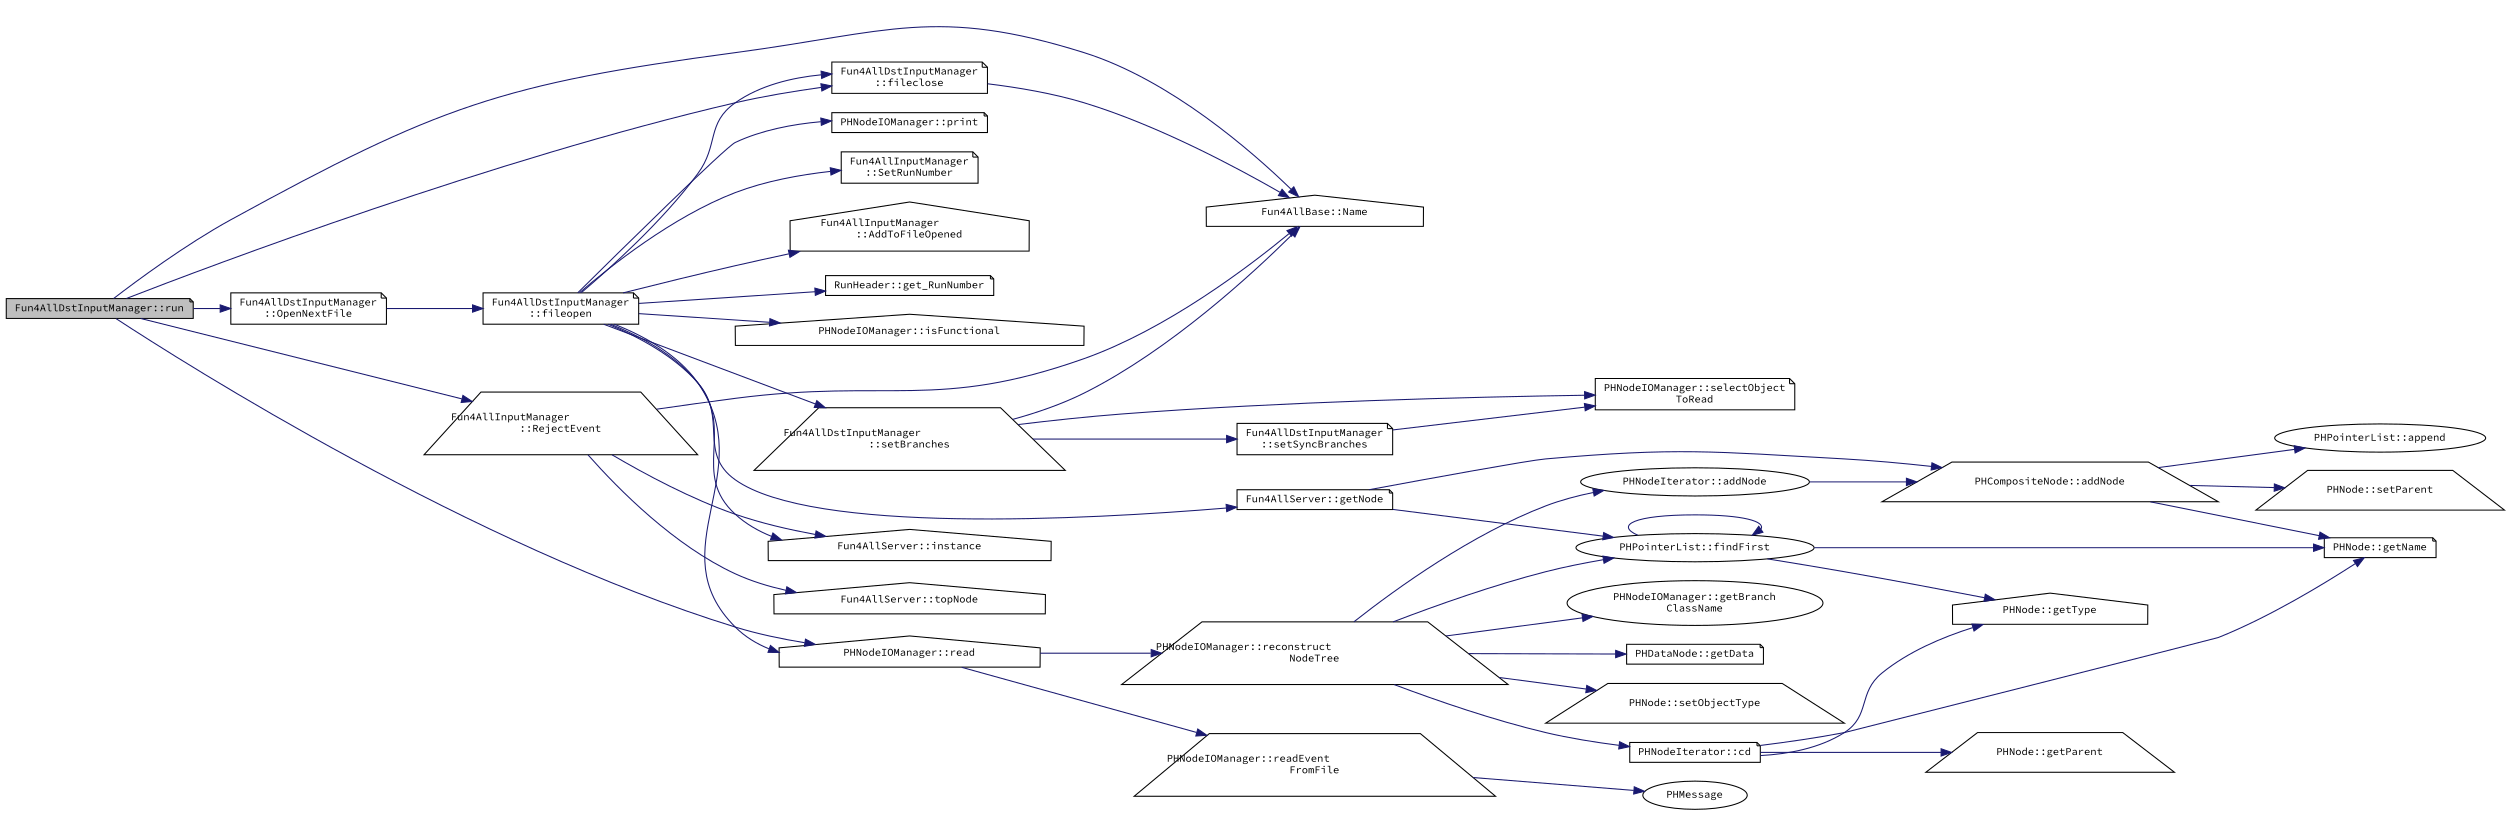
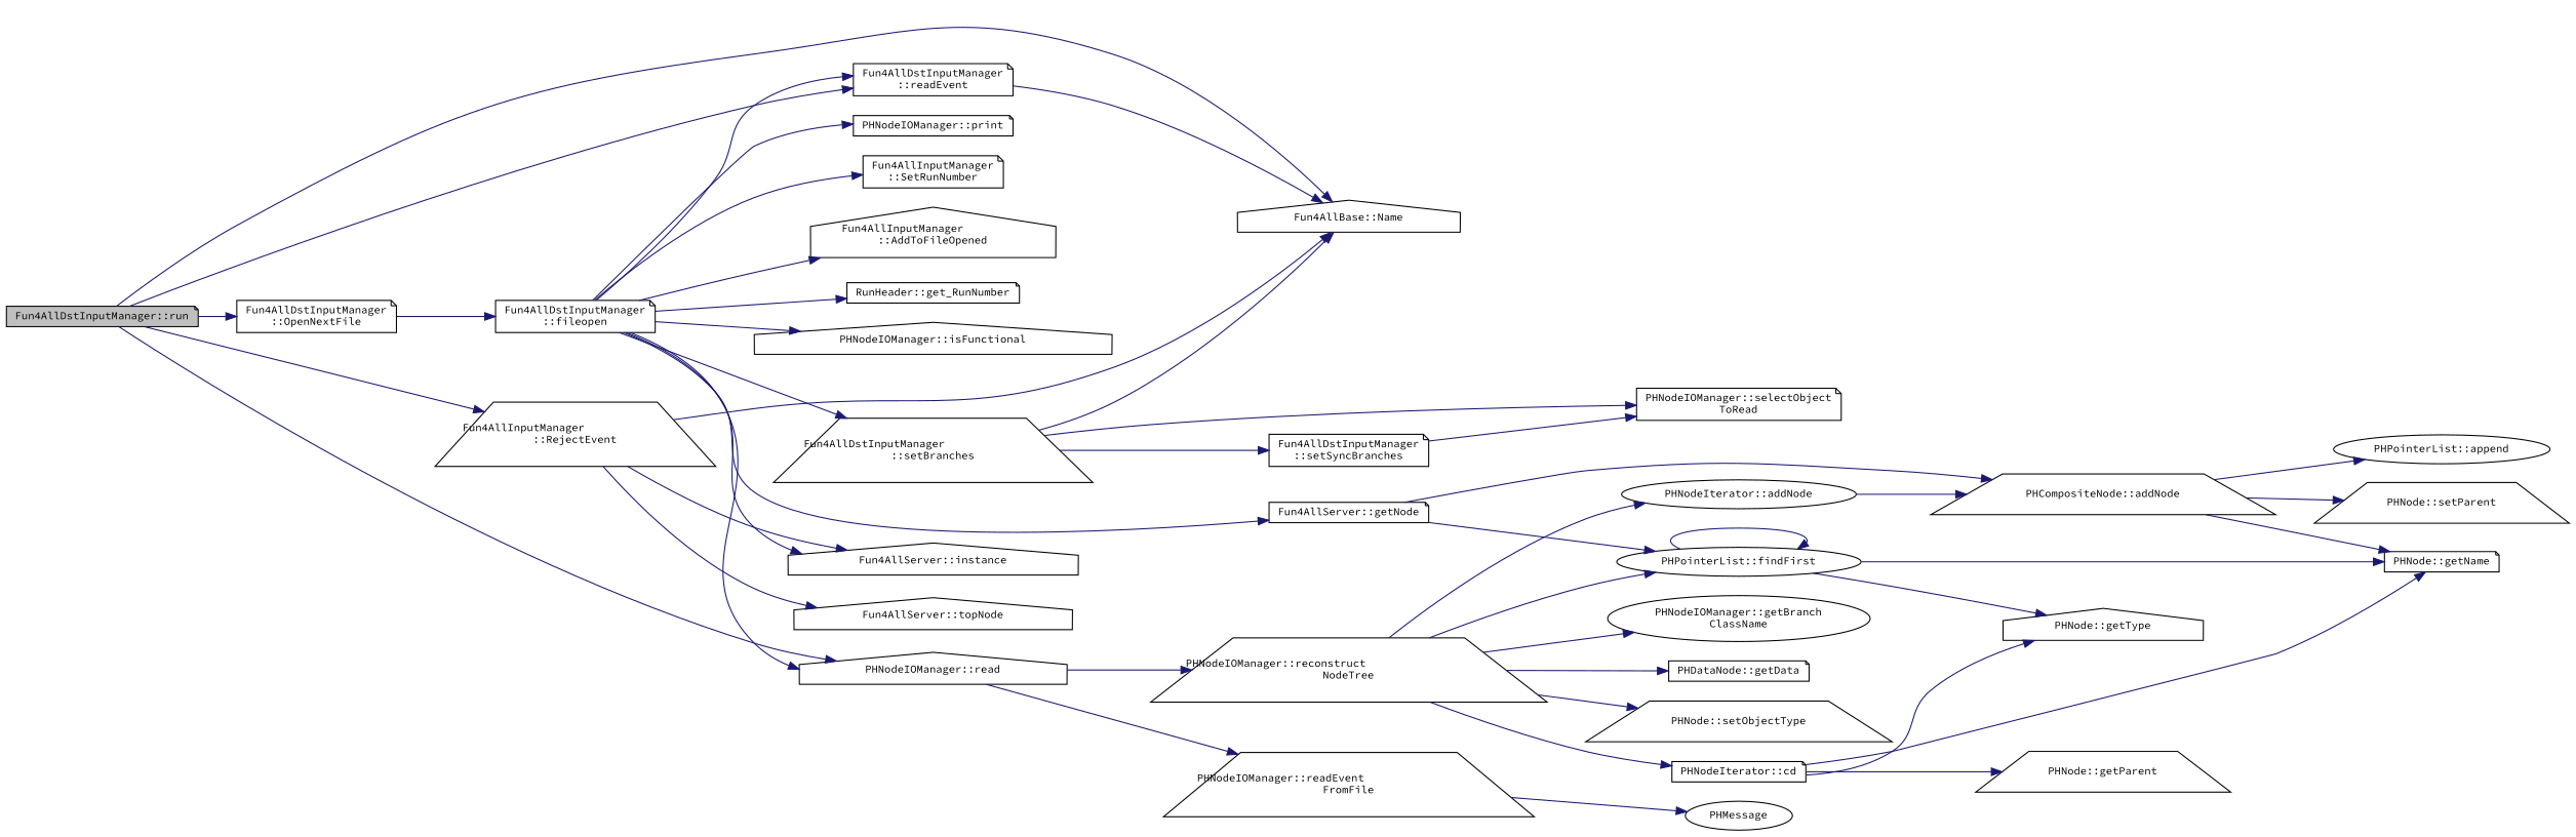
  digraph {
    fontname="Source Code Pro"
    rankdir=LR
    node [color=black fontname="Source Code Pro" fontsize=10 shape=note]
    edge [color=midnightblue fontname="Source Code Pro" fontsize=10 labelfontname=FreeSans labelfontsize=10 style=solid]
    n1 [fillcolor=grey75 fontcolor=black height=0.2 label="Fun4AllDstInputManager::run" style=filled width=0.4]
-   n2 [height=0.2 label="Fun4AllDstInputManager\l::fileclose" width=0.4]
+   n2 [height=0.2 label="Fun4AllDstInputManager\l::readEvent" width=0.4]
    n3 [height=0.2 label="Fun4AllBase::Name" shape=house width=0.4]
    n4 [height=0.2 label="Fun4AllDstInputManager\l::OpenNextFile" width=0.4]
    n5 [height=0.2 label="PHNodeIOManager::read" shape=house width=0.4]
    n6 [height=0.2 label="Fun4AllInputManager\l::RejectEvent" shape=trapezium width=0.4]
    n7 [height=0.2 label="Fun4AllDstInputManager\l::fileopen" width=0.4]
    n8 [height=0.2 label="PHNodeIOManager::reconstruct\lNodeTree" shape=trapezium width=0.4]
    n9 [height=0.2 label="PHNodeIOManager::readEvent\lFromFile" shape=trapezium width=0.4]
    n10 [height=0.2 label="Fun4AllServer::instance" shape=house width=0.4]
    n11 [height=0.2 label="Fun4AllServer::topNode" shape=house width=0.4]
    n12 [height=0.2 label="Fun4AllInputManager\l::AddToFileOpened" shape=house width=0.4]
    n13 [height=0.2 label="RunHeader::get_RunNumber" width=0.4]
    n14 [height=0.2 label="Fun4AllServer::getNode" width=0.4]
    n15 [height=0.2 label="PHNodeIOManager::isFunctional" shape=house width=0.4]
    n16 [height=0.2 label="PHNodeIOManager::print" width=0.4]
    n17 [height=0.2 label="Fun4AllDstInputManager\l::setBranches" shape=trapezium width=0.4]
    n18 [height=0.2 label="Fun4AllInputManager\l::SetRunNumber" width=0.4]
    n19 [height=0.2 label="PHPointerList::findFirst" shape=ellipse width=0.4]
    n20 [height=0.2 label="PHCompositeNode::addNode" shape=trapezium width=0.4]
    n21 [height=0.2 label="PHNodeIOManager::selectObject\lToRead" width=0.4]
    n22 [height=0.2 label="Fun4AllDstInputManager\l::setSyncBranches" width=0.4]
    n23 [height=0.2 label="PHNode::getType" shape=house width=0.4]
    n24 [height=0.2 label="PHNode::getName" width=0.4]
    n25 [height=0.2 label="PHNode::setParent" shape=trapezium width=0.4]
    n26 [height=0.2 label="PHPointerList::append" shape=ellipse width=0.4]
    n27 [height=0.2 label="PHNodeIterator::cd" width=0.4]
    n28 [height=0.2 label="PHNodeIterator::addNode" shape=ellipse width=0.4]
    n29 [height=0.2 label="PHNodeIOManager::getBranch\lClassName" shape=ellipse width=0.4]
    n30 [height=0.2 label="PHDataNode::getData" width=0.4]
    n31 [height=0.2 label="PHNode::setObjectType" shape=trapezium width=0.4]
    n32 [height=0.2 label=PHMessage shape=ellipse width=0.4]
    n33 [height=0.2 label="PHNode::getParent" shape=trapezium width=0.4]
    n1 -> n2
    n1 -> n3
    n1 -> n4
    n1 -> n5
    n1 -> n6
    n2 -> n3
    n4 -> n7
    n5 -> n8
    n5 -> n9
    n6 -> n3
    n6 -> n10
    n6 -> n11
    n7 -> n2
    n7 -> n5
    n7 -> n10
    n7 -> n12
    n7 -> n13
    n7 -> n14
    n7 -> n15
    n7 -> n16
    n7 -> n17
    n7 -> n18
    n8 -> n19
    n8 -> n27
    n8 -> n28
    n8 -> n29
    n8 -> n30
    n8 -> n31
    n9 -> n32
    n14 -> n19
    n14 -> n20
    n17 -> n3
    n17 -> n21
    n17 -> n22
    n19 -> n19
    n19 -> n23
    n19 -> n24
    n20 -> n24
    n20 -> n25
    n20 -> n26
    n22 -> n21
    n27 -> n23
    n27 -> n24
    n27 -> n33
    n28 -> n20
  }
